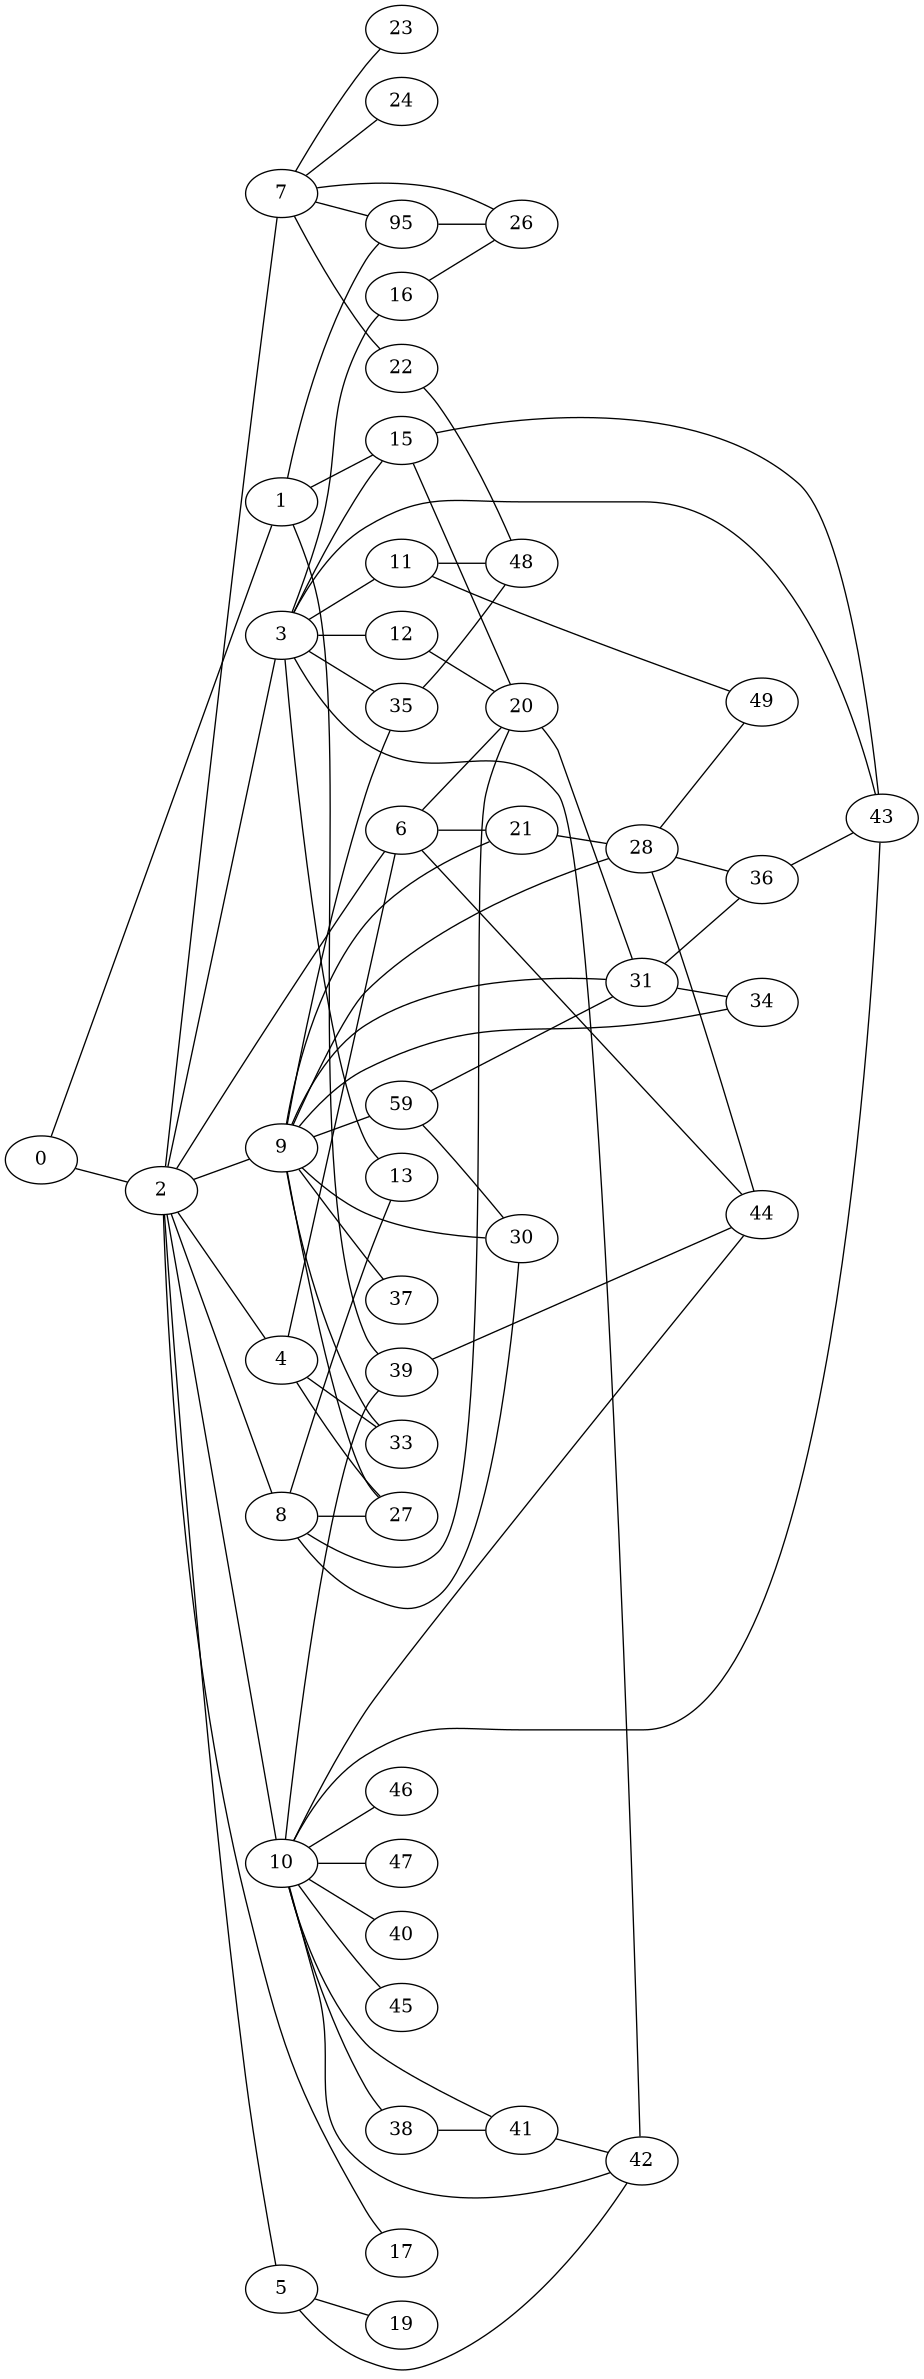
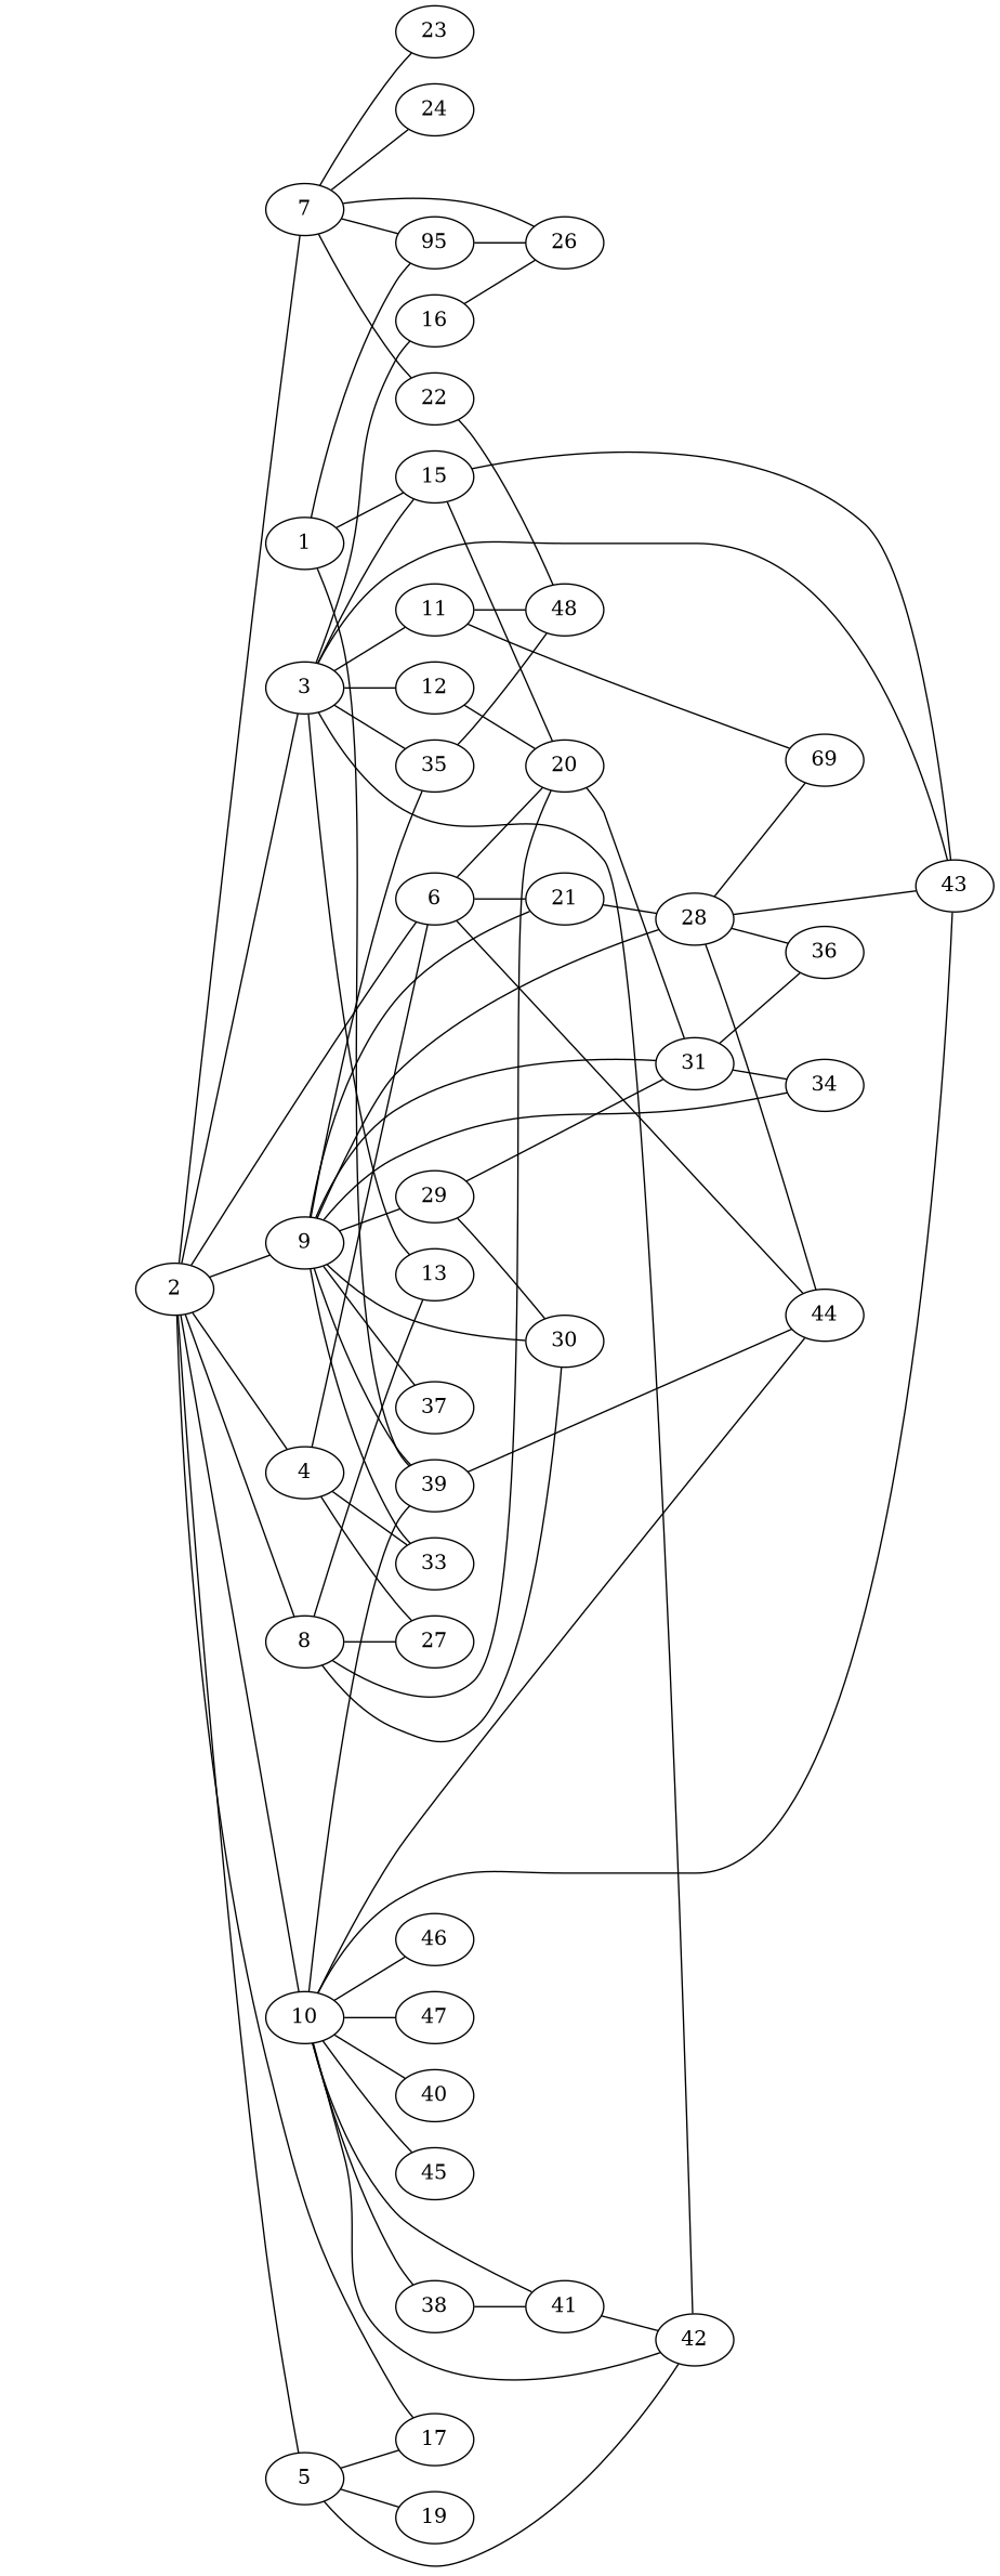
  graph {
    rankdir=LR
-   0
    1
    2
    n4 [label=95]
    39
    15
    3
    4
    5
    6
    7
    8
    9
    10
    17
    26
    44
    11
    12
    13
    16
    35
    42
    43
    27
    33
    19
    20
    21
    22
    23
    24
    30
    37
    34
    28
-   29 [label=59]
+   29
    31
    38
    40
    41
    45
    46
    47
    48
-   49
+   49 [label=69]
    36
-   0 -- 1
-   0 -- 2
    1 -- n4
    1 -- 39
    1 -- 15
    2 -- 3
    2 -- 4
    2 -- 5
    2 -- 6
    2 -- 7
    2 -- 8
    2 -- 9
    2 -- 10
    2 -- 17
    n4 -- 26
    39 -- 44
    15 -- 43
    15 -- 20
    3 -- 15
    3 -- 11
    3 -- 12
    3 -- 13
    3 -- 16
    3 -- 35
    3 -- 42
    3 -- 43
    4 -- 6
    4 -- 27
    4 -- 33
+   5 -- 17
    5 -- 42
    5 -- 19
    6 -- 44
    6 -- 20
    6 -- 21
    7 -- n4
    7 -- 26
    7 -- 22
    7 -- 23
    7 -- 24
    8 -- 13
    8 -- 27
    8 -- 20
    8 -- 30
-   9 -- 27
+   9 -- 39
    9 -- 35
    9 -- 33
    9 -- 21
    9 -- 30
    9 -- 37
    9 -- 34
    9 -- 28
    9 -- 29
    9 -- 31
    10 -- 39
    10 -- 44
    10 -- 42
    10 -- 43
    10 -- 38
    10 -- 40
    10 -- 41
    10 -- 45
    10 -- 46
    10 -- 47
    11 -- 48
    11 -- 49
    12 -- 20
    16 -- 26
    35 -- 48
    20 -- 31
    21 -- 28
    22 -- 48
    28 -- 44
-   36 -- 43
+   28 -- 43
    28 -- 49
    28 -- 36
    29 -- 30
    29 -- 31
    31 -- 34
    31 -- 36
    38 -- 41
    41 -- 42
  }
